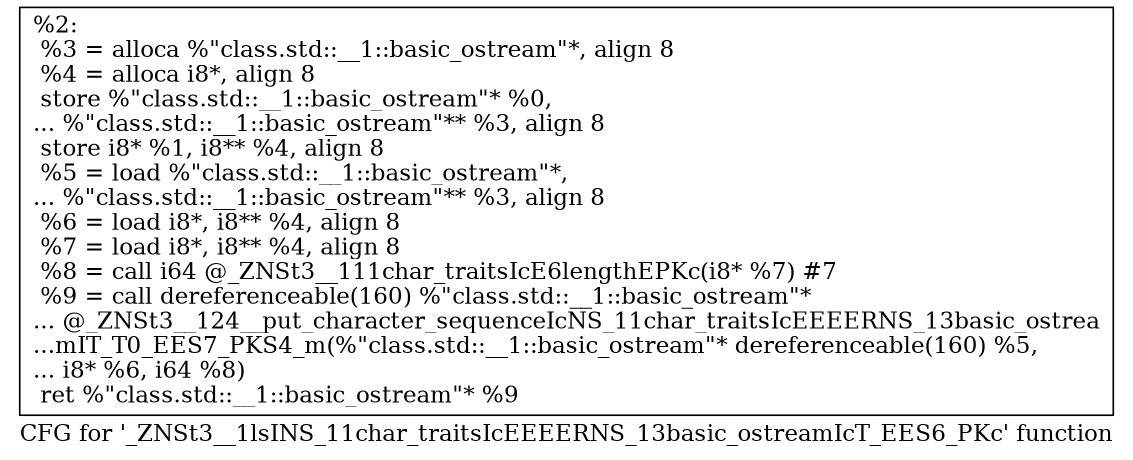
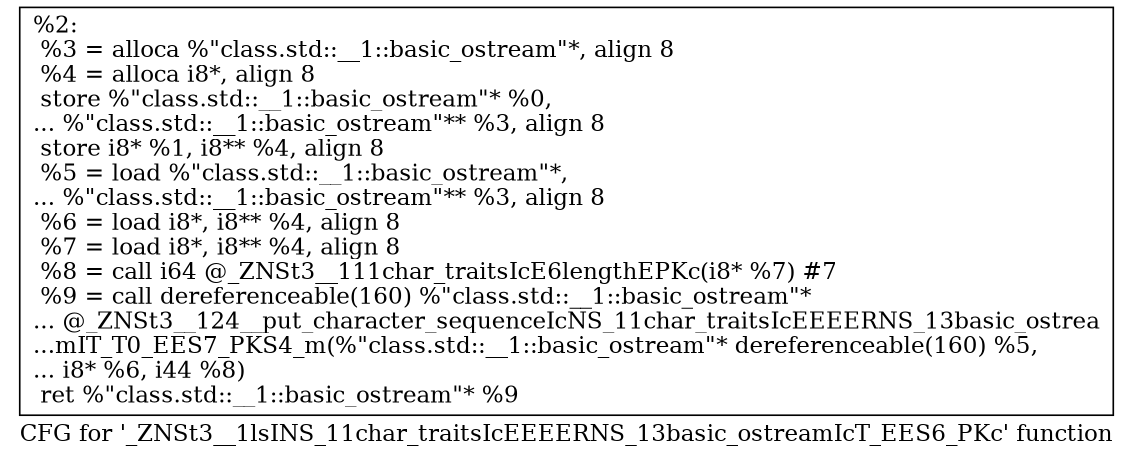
  digraph {
    label="CFG for '_ZNSt3__1lsINS_11char_traitsIcEEEERNS_13basic_ostreamIcT_EES6_PKc' function"
    rankdir=LR
-   n1 [label="{%2:\l  %3 = alloca %\"class.std::__1::basic_ostream\"*, align 8\l  %4 = alloca i8*, align 8\l  store %\"class.std::__1::basic_ostream\"* %0,\l... %\"class.std::__1::basic_ostream\"** %3, align 8\l  store i8* %1, i8** %4, align 8\l  %5 = load %\"class.std::__1::basic_ostream\"*,\l... %\"class.std::__1::basic_ostream\"** %3, align 8\l  %6 = load i8*, i8** %4, align 8\l  %7 = load i8*, i8** %4, align 8\l  %8 = call i64 @_ZNSt3__111char_traitsIcE6lengthEPKc(i8* %7) #7\l  %9 = call dereferenceable(160) %\"class.std::__1::basic_ostream\"*\l... @_ZNSt3__124__put_character_sequenceIcNS_11char_traitsIcEEEERNS_13basic_ostrea\l...mIT_T0_EES7_PKS4_m(%\"class.std::__1::basic_ostream\"* dereferenceable(160) %5,\l... i8* %6, i64 %8)\l  ret %\"class.std::__1::basic_ostream\"* %9\l}" shape=record]
+   n1 [label="{%2:\l  %3 = alloca %\"class.std::__1::basic_ostream\"*, align 8\l  %4 = alloca i8*, align 8\l  store %\"class.std::__1::basic_ostream\"* %0,\l... %\"class.std::__1::basic_ostream\"** %3, align 8\l  store i8* %1, i8** %4, align 8\l  %5 = load %\"class.std::__1::basic_ostream\"*,\l... %\"class.std::__1::basic_ostream\"** %3, align 8\l  %6 = load i8*, i8** %4, align 8\l  %7 = load i8*, i8** %4, align 8\l  %8 = call i64 @_ZNSt3__111char_traitsIcE6lengthEPKc(i8* %7) #7\l  %9 = call dereferenceable(160) %\"class.std::__1::basic_ostream\"*\l... @_ZNSt3__124__put_character_sequenceIcNS_11char_traitsIcEEEERNS_13basic_ostrea\l...mIT_T0_EES7_PKS4_m(%\"class.std::__1::basic_ostream\"* dereferenceable(160) %5,\l... i8* %6, i44 %8)\l  ret %\"class.std::__1::basic_ostream\"* %9\l}" shape=record]
  }
